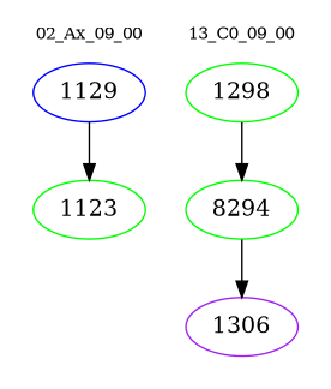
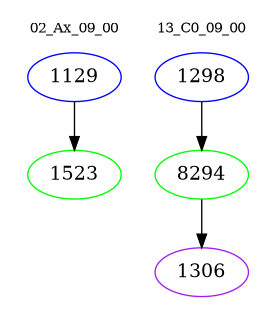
  digraph {
    node [color=blue]
    edge [color=black]
    n1 [label=1129]
-   n2 [color=green label=1123]
-   n3 [color=green label=1298]
+   n2 [color=green label=1523]
+   n3 [label=1298]
    n4 [color=green label=8294]
    n5 [color=purple label=1306]
    subgraph cluster_1 {
      color=white
      fontsize=10
      label="02_Ax_09_00"
      n1
      n2
    }
    subgraph cluster_2 {
      color=white
      fontsize=10
      label="13_C0_09_00"
      n3
      n4
      n5
    }
    n1 -> n2
    n3 -> n4
    n4 -> n5
  }
